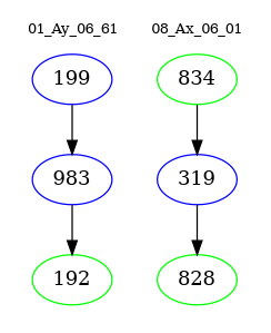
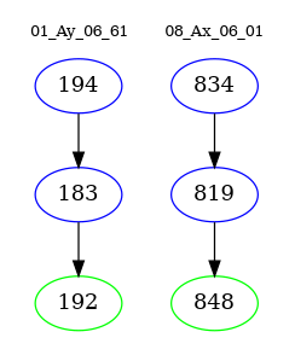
  digraph {
    node [color=blue]
    edge [color=black]
-   n1 [label=199]
-   n2 [label=983]
+   n1 [label=194]
+   n2 [label=183]
    n3 [color=green label=192]
-   n4 [color=green label=834]
-   n5 [label=319]
-   n6 [color=green label=828]
+   n4 [label=834]
+   n5 [label=819]
+   n6 [color=green label=848]
    subgraph cluster_1 {
      color=white
      fontsize=10
      label="01_Ay_06_61"
      n1
      n2
      n3
    }
    subgraph cluster_2 {
      color=white
      fontsize=10
      label="08_Ax_06_01"
      n4
      n5
      n6
    }
    n1 -> n2
    n2 -> n3
    n4 -> n5
    n5 -> n6
  }
